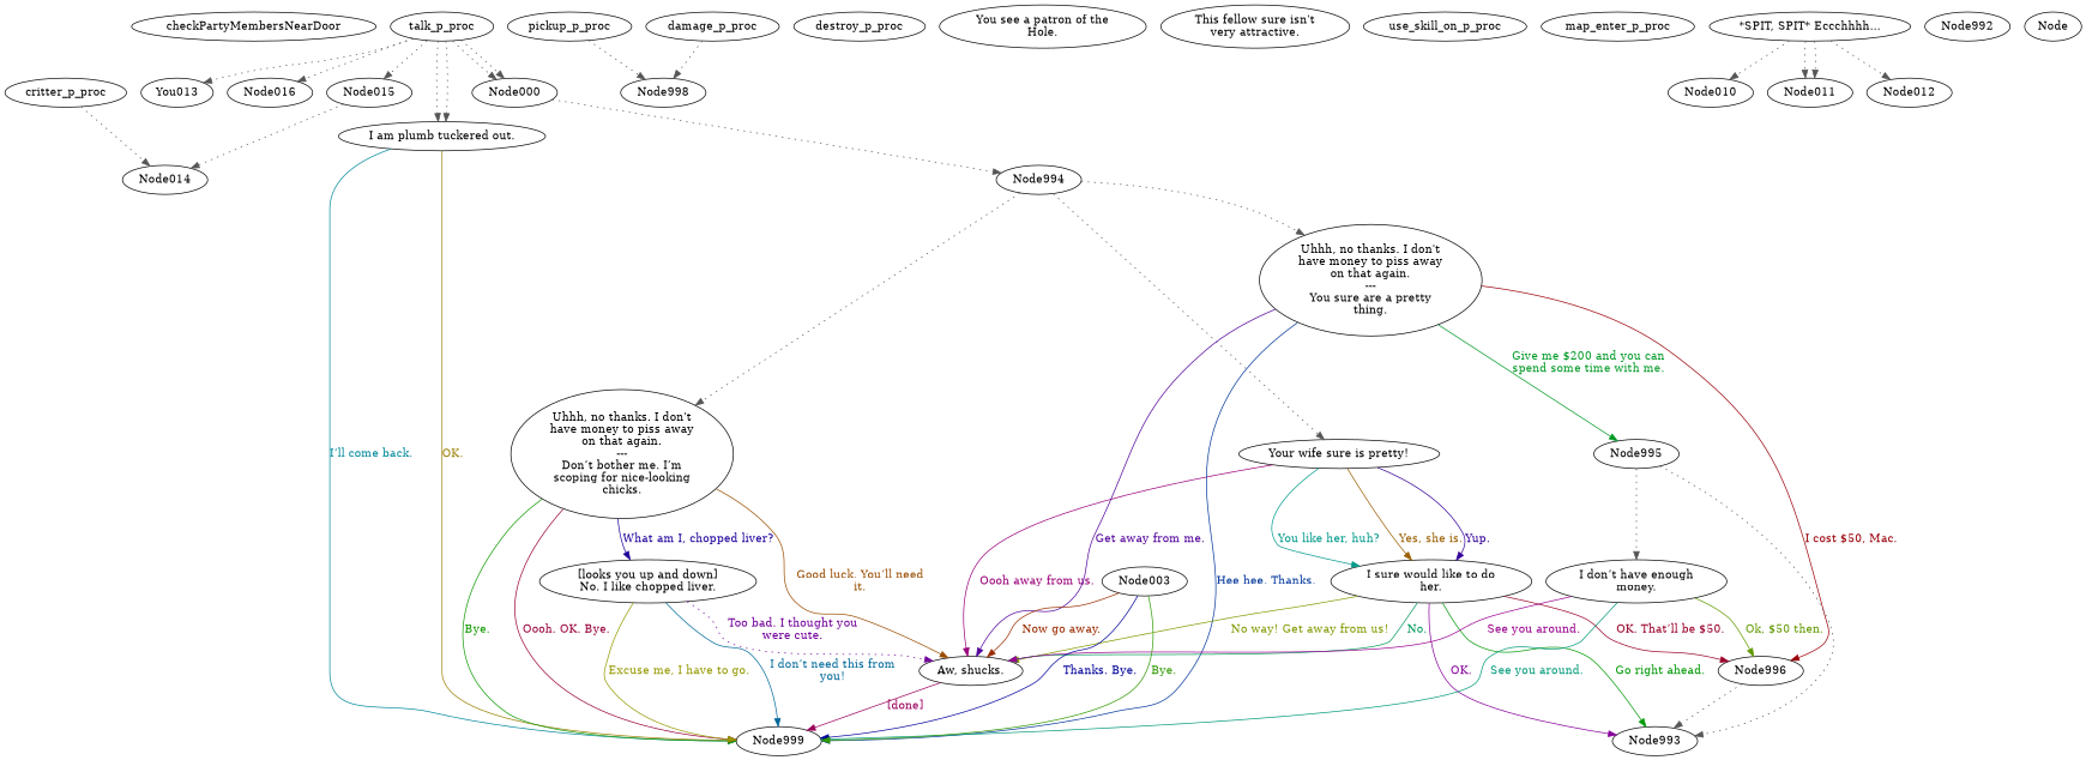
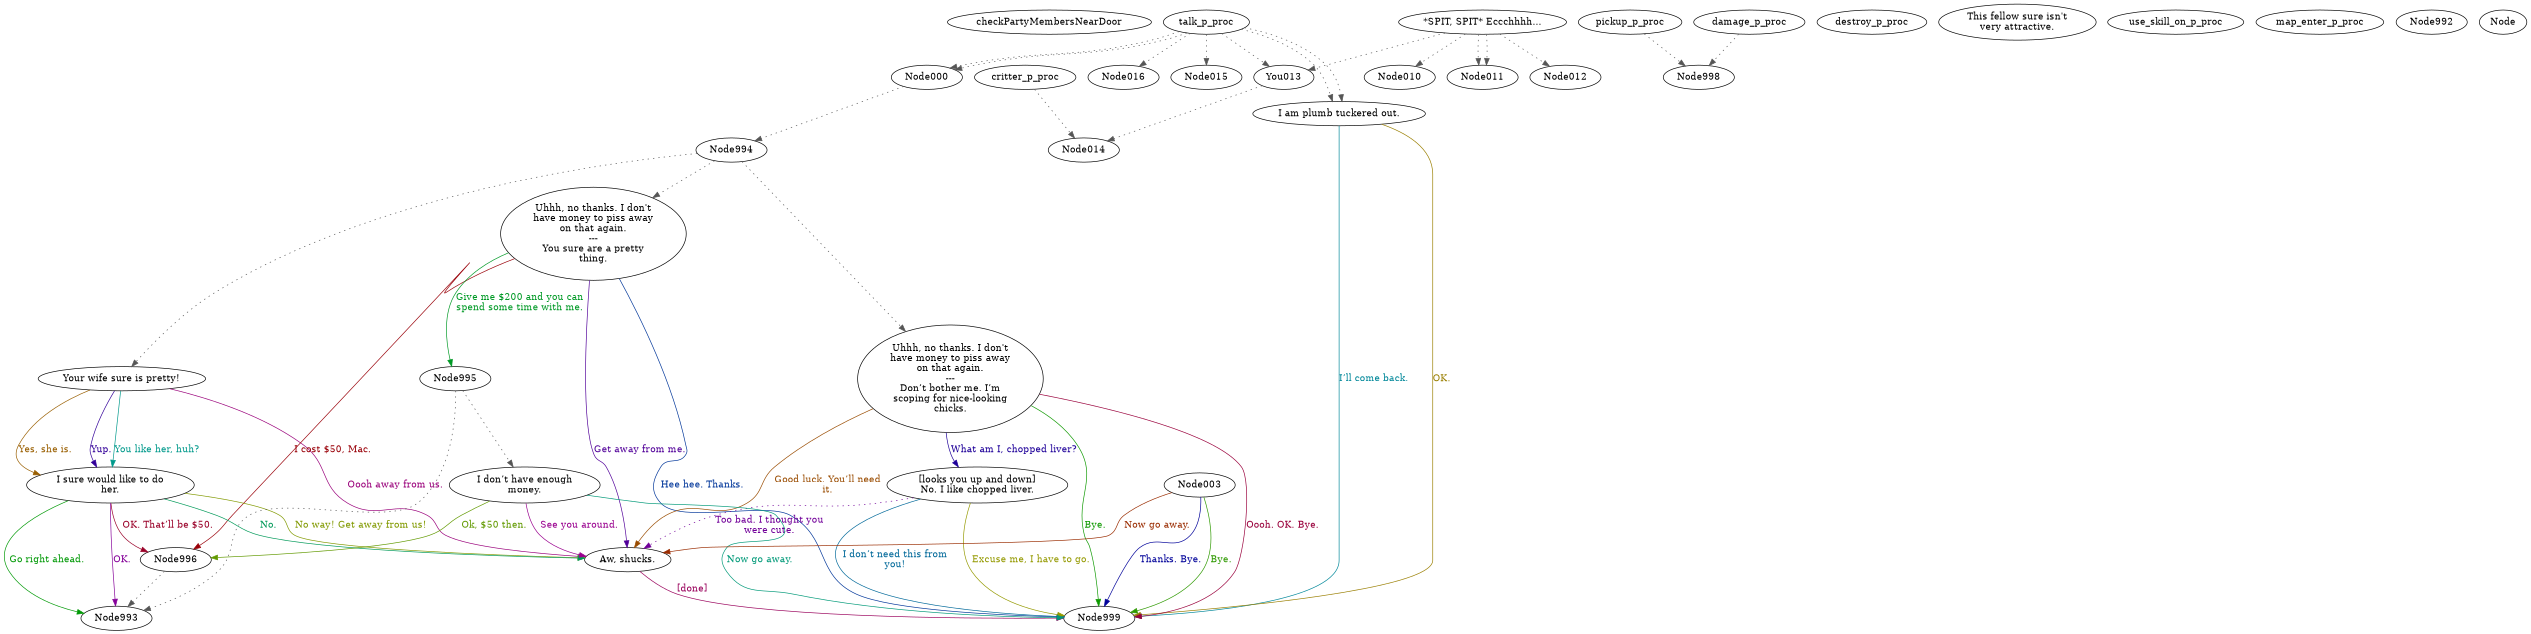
  digraph {
    node [color="#000000" fillcolor="#FFFFFF" style=filled]
    edge [color="#555555"]
    checkPartyMembersNearDoor
    critter_p_proc
    Node014
    pickup_p_proc
    Node998
    n6 [label=You013]
    talk_p_proc
    Node016
    Node015
    n10 [label="I am plumb tuckered out."]
    Node000
    Node999
    Node994
    n14 [label="Your wife sure is pretty!"]
    n15 [label="Uhhh, no thanks. I don't\nhave money to piss away\non that again.\n---\nYou sure are a pretty\nthing."]
    n16 [label="Uhhh, no thanks. I don't\nhave money to piss away\non that again.\n---\nDon’t bother me. I’m\nscoping for nice-looking\nchicks."]
    destroy_p_proc
-   n18 [label="You see a patron of the\nHole."]
    n19 [label="This fellow sure isn't\nvery attractive."]
    use_skill_on_p_proc
    damage_p_proc
    map_enter_p_proc
    n23 [label="*SPIT, SPIT* Eccchhhh..."]
    Node010
    Node011
    Node012
    n27 [label="Aw, shucks."]
    n28 [label="I sure would like to do\nher."]
    Node996
    Node995
    n31 [label="[looks you up and down]\nNo. I like chopped liver."]
    Node993
    n33 [label="I don’t have enough\nmoney."]
    Node003
    Node992
    "Node"
    critter_p_proc -> Node014 [style=dotted]
    pickup_p_proc -> Node998 [style=dotted]
-   Node015 -> Node014 [style=dotted]
+   n6 -> Node014 [style=dotted]
    talk_p_proc -> n6 [style=dotted]
    talk_p_proc -> Node016 [style=dotted]
    talk_p_proc -> Node015 [style=dotted]
    talk_p_proc -> n10 [style=dotted]
    talk_p_proc -> n10 [style=dotted]
    talk_p_proc -> Node000 [style=dotted]
    talk_p_proc -> Node000 [style=dotted]
    n10 -> Node999 [color="#008799" fontcolor="#008799" label="I’ll come back."]
    n10 -> Node999 [color="#997E00" fontcolor="#997E00" label="OK."]
    Node000 -> Node994 [style=dotted]
    Node994 -> n14 [style=dotted]
    Node994 -> n15 [style=dotted]
    Node994 -> n16 [style=dotted]
    n14 -> n27 [color="#99007A" fontcolor="#99007A" label="Oooh away from us."]
    n14 -> n28 [color="#00998B" fontcolor="#00998B" label="You like her, huh?"]
    n14 -> n28 [color="#995E00" fontcolor="#995E00" label="Yes, she is."]
    n14 -> n28 [color="#320099" fontcolor="#320099" label="Yup."]
    n15 -> Node999 [color="#003599" fontcolor="#003599" label="Hee hee. Thanks."]
    n15 -> n27 [color="#510099" fontcolor="#510099" label="Get away from me."]
    n15 -> Node996 [color="#990008" fontcolor="#990008" label="I cost $50, Mac."]
    n15 -> Node995 [color="#009925" fontcolor="#009925" label="Give me $200 and you can\nspend some time with me."]
    n16 -> Node999 [color="#0E9900" fontcolor="#0E9900" label="Bye."]
    n16 -> Node999 [color="#99003B" fontcolor="#99003B" label="Oooh. OK. Bye."]
    n16 -> n27 [color="#994B00" fontcolor="#994B00" label="Good luck. You’ll need\nit."]
    n16 -> n31 [color="#1E0099" fontcolor="#1E0099" label="What am I, chopped liver?"]
    damage_p_proc -> Node998 [style=dotted]
+   n23 -> n6 [style=dotted]
    n23 -> Node010 [style=dotted]
    n23 -> Node011 [style=dotted]
    n23 -> Node011 [style=dotted]
    n23 -> Node012 [style=dotted]
    n27 -> Node999 [color="#99005B" fontcolor="#99005B" label="[done]"]
    n28 -> n27 [color="#819900" fontcolor="#819900" label="No way! Get away from us!"]
    n28 -> n27 [color="#009958" fontcolor="#009958" label="No."]
    n28 -> Node996 [color="#990028" fontcolor="#990028" label="OK. That’ll be $50."]
    n28 -> Node993 [color="#009905" fontcolor="#009905" label="Go right ahead."]
    n28 -> Node993 [color="#850099" fontcolor="#850099" label="OK."]
    Node996 -> Node993 [style=dotted]
    Node995 -> Node993 [style=dotted]
    Node995 -> n33 [style=dotted]
    n31 -> Node999 [color="#006899" fontcolor="#006899" label="I don’t need this from\nyou!"]
    n31 -> Node999 [color="#949900" fontcolor="#949900" label="Excuse me, I have to go."]
    n31 -> n27 [color="#710099" fontcolor="#710099" label="Too bad. I thought you\nwere cute." style=dotted]
-   n33 -> Node999 [color="#009978" fontcolor="#009978" label="See you around."]
+   n33 -> Node999 [color="#009978" fontcolor="#009978" label="Now go away."]
    n33 -> n27 [color="#99008E" fontcolor="#99008E" label="See you around."]
    n33 -> Node996 [color="#619900" fontcolor="#619900" label="Ok, $50 then."]
    Node003 -> Node999 [color="#000199" fontcolor="#000199" label="Thanks. Bye."]
    Node003 -> Node999 [color="#2E9900" fontcolor="#2E9900" label="Bye."]
    Node003 -> n27 [color="#992B00" fontcolor="#992B00" label="Now go away."]
  }
